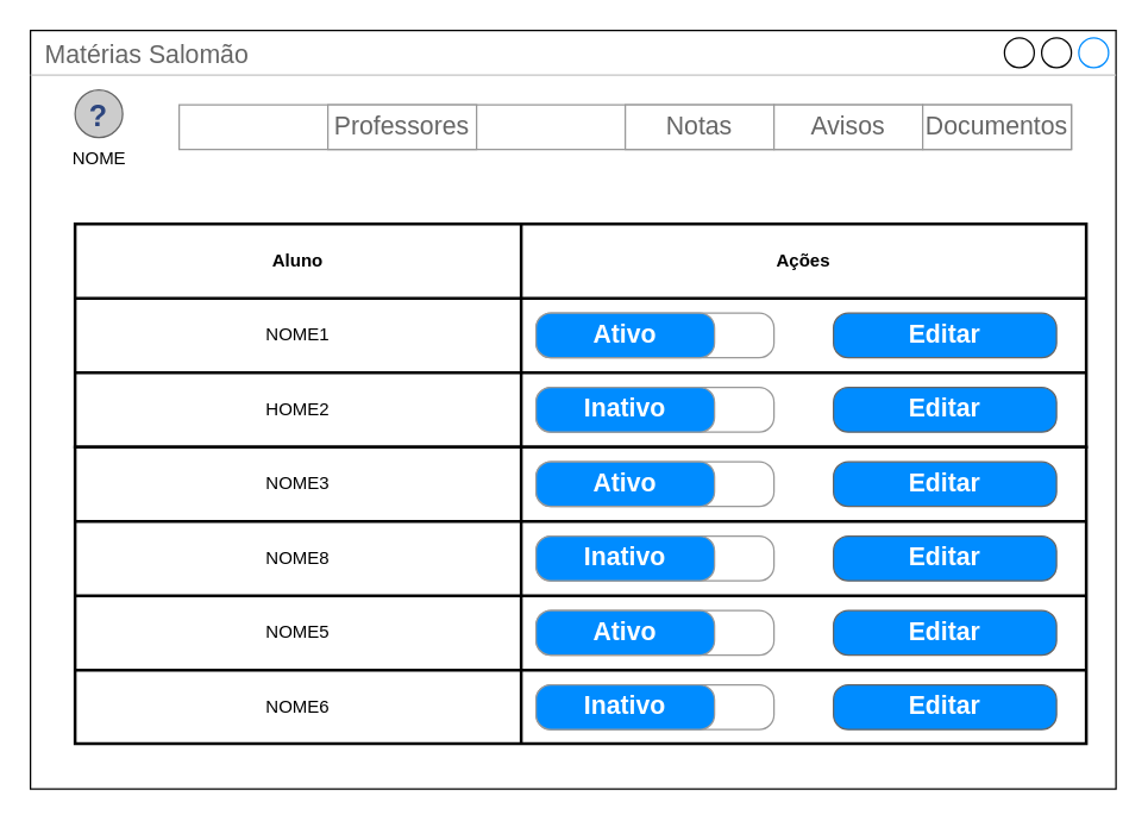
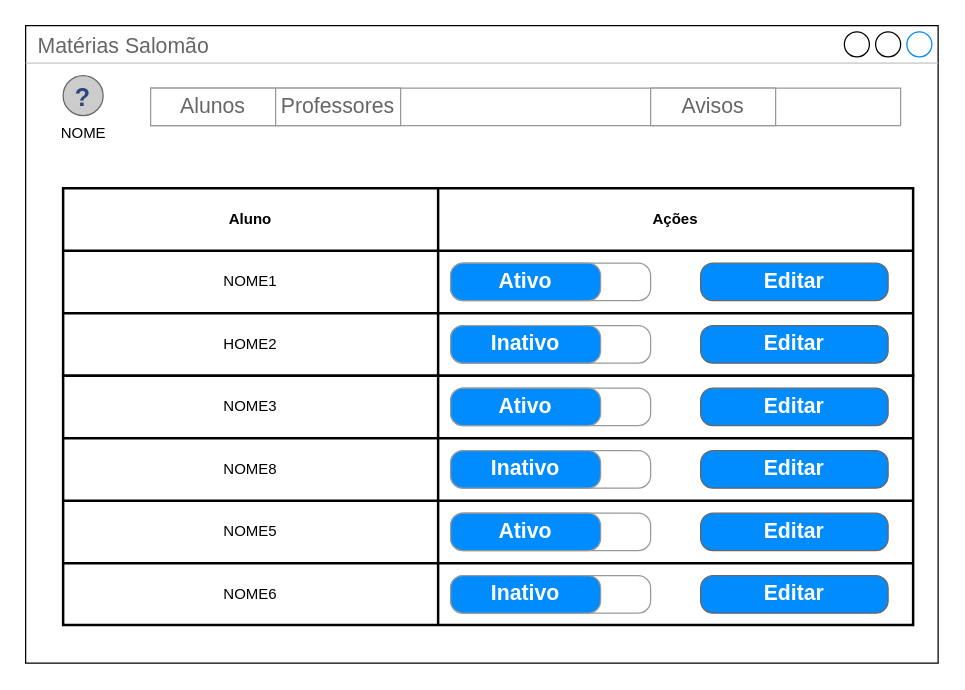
  <mxCell id="0" />
  <mxCell id="1" parent="0" />
  <mxCell id="2" value="Matérias Salomão" style="strokeWidth=1;shadow=0;dashed=0;align=center;html=1;shape=mxgraph.mockup.containers.window;align=left;verticalAlign=top;spacingLeft=8;strokeColor2=#008cff;strokeColor3=#c4c4c4;fontColor=#666666;mainText=;fontSize=17;labelBackgroundColor=none;whiteSpace=wrap;" parent="1" vertex="1"><mxGeometry x="20" y="20" width="730" height="510" as="geometry" /></mxCell>
  <mxCell id="3" value="" style="strokeWidth=1;shadow=0;dashed=0;align=center;html=1;shape=mxgraph.mockup.forms.rrect;rSize=0;strokeColor=#999999;" parent="1" vertex="1"><mxGeometry x="120" y="70" width="600" height="30" as="geometry" /></mxCell>
+ <mxCell id="4" value="Alunos" style="strokeColor=inherit;fillColor=inherit;gradientColor=inherit;strokeWidth=1;shadow=0;dashed=0;align=center;html=1;shape=mxgraph.mockup.forms.rrect;rSize=0;fontSize=17;fontColor=#666666;whiteSpace=wrap;" parent="3" vertex="1"><mxGeometry width="100" height="30" as="geometry" /></mxCell>
  <mxCell id="5" value="Professores" style="strokeColor=inherit;fillColor=inherit;gradientColor=inherit;strokeWidth=1;shadow=0;dashed=0;align=center;html=1;shape=mxgraph.mockup.forms.rrect;rSize=0;fontSize=17;fontColor=#666666;whiteSpace=wrap;" parent="3" vertex="1"><mxGeometry x="100" width="100" height="30" as="geometry" /></mxCell>
- <mxCell id="6" value="Notas" style="strokeColor=inherit;fillColor=inherit;gradientColor=inherit;strokeWidth=1;shadow=0;dashed=0;align=center;html=1;shape=mxgraph.mockup.forms.rrect;rSize=0;fontSize=17;fontColor=#666666;whiteSpace=wrap;" parent="3" vertex="1"><mxGeometry x="300" width="100" height="30" as="geometry" /></mxCell>
  <mxCell id="7" value="Avisos" style="strokeColor=inherit;fillColor=inherit;gradientColor=inherit;strokeWidth=1;shadow=0;dashed=0;align=center;html=1;shape=mxgraph.mockup.forms.rrect;rSize=0;fontSize=17;fontColor=#666666;whiteSpace=wrap;" parent="3" vertex="1"><mxGeometry x="400" width="100" height="30" as="geometry" /></mxCell>
- <mxCell id="8" value="Documentos" style="strokeColor=inherit;fillColor=inherit;gradientColor=inherit;strokeWidth=1;shadow=0;dashed=0;align=center;html=1;shape=mxgraph.mockup.forms.rrect;rSize=0;fontSize=17;fontColor=#666666;whiteSpace=wrap;" parent="3" vertex="1"><mxGeometry x="500" width="100" height="30" as="geometry" /></mxCell>
  <mxCell id="9" value="NOME" style="verticalLabelPosition=bottom;shadow=0;dashed=0;align=center;html=1;verticalAlign=top;strokeWidth=1;shape=mxgraph.mockup.misc.help_icon;" parent="1" vertex="1"><mxGeometry x="50" y="60" width="32" height="32" as="geometry" /></mxCell>
  <mxCell id="10" value="" style="group" parent="1" vertex="1" connectable="0"><mxGeometry x="50" y="150" width="680" height="340" as="geometry" /></mxCell>
  <mxCell id="11" value="" style="shape=table;html=1;whiteSpace=wrap;startSize=0;container=1;collapsible=0;childLayout=tableLayout;strokeWidth=2;" parent="10" vertex="1"><mxGeometry width="680" height="150" as="geometry" /></mxCell>
  <mxCell id="12" value="" style="shape=tableRow;horizontal=0;startSize=0;swimlaneHead=0;swimlaneBody=0;top=0;left=0;bottom=0;right=0;collapsible=0;dropTarget=0;fillColor=none;points=[[0,0.5],[1,0.5]];portConstraint=eastwest;" parent="11" vertex="1"><mxGeometry width="680" height="50" as="geometry" /></mxCell>
  <mxCell id="13" value="Aluno" style="shape=partialRectangle;html=1;whiteSpace=wrap;connectable=0;fillColor=none;top=0;left=0;bottom=0;right=0;overflow=hidden;fontStyle=1" parent="12" vertex="1"><mxGeometry width="300" height="50" as="geometry"><mxRectangle width="300" height="50" as="alternateBounds" /></mxGeometry></mxCell>
  <mxCell id="14" value="Ações" style="shape=partialRectangle;html=1;whiteSpace=wrap;connectable=0;fillColor=none;top=0;left=0;bottom=0;right=0;overflow=hidden;fontStyle=1" parent="12" vertex="1"><mxGeometry x="300" width="380" height="50" as="geometry"><mxRectangle width="380" height="50" as="alternateBounds" /></mxGeometry></mxCell>
  <mxCell id="15" value="" style="shape=tableRow;horizontal=0;startSize=0;swimlaneHead=0;swimlaneBody=0;top=0;left=0;bottom=0;right=0;collapsible=0;dropTarget=0;fillColor=none;points=[[0,0.5],[1,0.5]];portConstraint=eastwest;" parent="11" vertex="1"><mxGeometry y="50" width="680" height="50" as="geometry" /></mxCell>
  <mxCell id="16" value="NOME1" style="shape=partialRectangle;html=1;whiteSpace=wrap;connectable=0;fillColor=none;top=0;left=0;bottom=0;right=0;overflow=hidden;" parent="15" vertex="1"><mxGeometry width="300" height="50" as="geometry"><mxRectangle width="300" height="50" as="alternateBounds" /></mxGeometry></mxCell>
  <mxCell id="17" value="" style="shape=partialRectangle;html=1;whiteSpace=wrap;connectable=0;fillColor=none;top=0;left=0;bottom=0;right=0;overflow=hidden;" parent="15" vertex="1"><mxGeometry x="300" width="380" height="50" as="geometry"><mxRectangle width="380" height="50" as="alternateBounds" /></mxGeometry></mxCell>
  <mxCell id="18" value="" style="shape=tableRow;horizontal=0;startSize=0;swimlaneHead=0;swimlaneBody=0;top=0;left=0;bottom=0;right=0;collapsible=0;dropTarget=0;fillColor=none;points=[[0,0.5],[1,0.5]];portConstraint=eastwest;" parent="11" vertex="1"><mxGeometry y="100" width="680" height="50" as="geometry" /></mxCell>
  <mxCell id="19" value="HOME2" style="shape=partialRectangle;html=1;whiteSpace=wrap;connectable=0;fillColor=none;top=0;left=0;bottom=0;right=0;overflow=hidden;" parent="18" vertex="1"><mxGeometry width="300" height="50" as="geometry"><mxRectangle width="300" height="50" as="alternateBounds" /></mxGeometry></mxCell>
  <mxCell id="20" value="" style="shape=partialRectangle;html=1;whiteSpace=wrap;connectable=0;fillColor=none;top=0;left=0;bottom=0;right=0;overflow=hidden;" parent="18" vertex="1"><mxGeometry x="300" width="380" height="50" as="geometry"><mxRectangle width="380" height="50" as="alternateBounds" /></mxGeometry></mxCell>
  <mxCell id="21" value="" style="shape=table;html=1;whiteSpace=wrap;startSize=0;container=1;collapsible=0;childLayout=tableLayout;strokeWidth=2;" parent="10" vertex="1"><mxGeometry y="149.996" width="680" height="199.536" as="geometry" /></mxCell>
  <mxCell id="22" value="" style="shape=tableRow;horizontal=0;startSize=0;swimlaneHead=0;swimlaneBody=0;top=0;left=0;bottom=0;right=0;collapsible=0;dropTarget=0;fillColor=none;points=[[0,0.5],[1,0.5]];portConstraint=eastwest;" parent="21" vertex="1"><mxGeometry width="680" height="50" as="geometry" /></mxCell>
  <mxCell id="23" value="NOME3" style="shape=partialRectangle;html=1;whiteSpace=wrap;connectable=0;fillColor=none;top=0;left=0;bottom=0;right=0;overflow=hidden;fontStyle=0" parent="22" vertex="1"><mxGeometry width="300" height="50" as="geometry"><mxRectangle width="300" height="50" as="alternateBounds" /></mxGeometry></mxCell>
  <mxCell id="24" value="" style="shape=partialRectangle;html=1;whiteSpace=wrap;connectable=0;fillColor=none;top=0;left=0;bottom=0;right=0;overflow=hidden;fontStyle=1" parent="22" vertex="1"><mxGeometry x="300" width="380" height="50" as="geometry"><mxRectangle width="380" height="50" as="alternateBounds" /></mxGeometry></mxCell>
  <mxCell id="25" value="" style="shape=tableRow;horizontal=0;startSize=0;swimlaneHead=0;swimlaneBody=0;top=0;left=0;bottom=0;right=0;collapsible=0;dropTarget=0;fillColor=none;points=[[0,0.5],[1,0.5]];portConstraint=eastwest;" parent="21" vertex="1"><mxGeometry y="50" width="680" height="50" as="geometry" /></mxCell>
  <mxCell id="26" value="NOME8" style="shape=partialRectangle;html=1;whiteSpace=wrap;connectable=0;fillColor=none;top=0;left=0;bottom=0;right=0;overflow=hidden;" parent="25" vertex="1"><mxGeometry width="300" height="50" as="geometry"><mxRectangle width="300" height="50" as="alternateBounds" /></mxGeometry></mxCell>
  <mxCell id="27" value="" style="shape=partialRectangle;html=1;whiteSpace=wrap;connectable=0;fillColor=none;top=0;left=0;bottom=0;right=0;overflow=hidden;" parent="25" vertex="1"><mxGeometry x="300" width="380" height="50" as="geometry"><mxRectangle width="380" height="50" as="alternateBounds" /></mxGeometry></mxCell>
  <mxCell id="28" value="" style="shape=tableRow;horizontal=0;startSize=0;swimlaneHead=0;swimlaneBody=0;top=0;left=0;bottom=0;right=0;collapsible=0;dropTarget=0;fillColor=none;points=[[0,0.5],[1,0.5]];portConstraint=eastwest;" parent="21" vertex="1"><mxGeometry y="100" width="680" height="50" as="geometry" /></mxCell>
  <mxCell id="29" value="NOME5" style="shape=partialRectangle;html=1;whiteSpace=wrap;connectable=0;fillColor=none;top=0;left=0;bottom=0;right=0;overflow=hidden;" parent="28" vertex="1"><mxGeometry width="300" height="50" as="geometry"><mxRectangle width="300" height="50" as="alternateBounds" /></mxGeometry></mxCell>
  <mxCell id="30" value="" style="shape=partialRectangle;html=1;whiteSpace=wrap;connectable=0;fillColor=none;top=0;left=0;bottom=0;right=0;overflow=hidden;" parent="28" vertex="1"><mxGeometry x="300" width="380" height="50" as="geometry"><mxRectangle width="380" height="50" as="alternateBounds" /></mxGeometry></mxCell>
  <mxCell id="31" value="" style="shape=tableRow;horizontal=0;startSize=0;swimlaneHead=0;swimlaneBody=0;top=0;left=0;bottom=0;right=0;collapsible=0;dropTarget=0;fillColor=none;points=[[0,0.5],[1,0.5]];portConstraint=eastwest;" parent="21" vertex="1"><mxGeometry y="150" width="680" height="50" as="geometry" /></mxCell>
  <mxCell id="32" value="NOME6" style="shape=partialRectangle;html=1;whiteSpace=wrap;connectable=0;fillColor=none;top=0;left=0;bottom=0;right=0;overflow=hidden;" parent="31" vertex="1"><mxGeometry width="300" height="50" as="geometry"><mxRectangle width="300" height="50" as="alternateBounds" /></mxGeometry></mxCell>
  <mxCell id="33" value="" style="shape=partialRectangle;html=1;whiteSpace=wrap;connectable=0;fillColor=none;top=0;left=0;bottom=0;right=0;overflow=hidden;" parent="31" vertex="1"><mxGeometry x="300" width="380" height="50" as="geometry"><mxRectangle width="380" height="50" as="alternateBounds" /></mxGeometry></mxCell>
  <mxCell id="34" value="Ativo" style="strokeWidth=1;shadow=0;dashed=0;align=center;html=1;shape=mxgraph.mockup.buttons.onOffButton;gradientColor=none;strokeColor=#999999;buttonState=on;fillColor2=#008cff;fontColor=#ffffff;fontSize=17;mainText=;spacingRight=40;fontStyle=1;whiteSpace=wrap;" parent="10" vertex="1"><mxGeometry x="310" y="60" width="160" height="30" as="geometry" /></mxCell>
  <mxCell id="35" value="Inativo" style="strokeWidth=1;shadow=0;dashed=0;align=center;html=1;shape=mxgraph.mockup.buttons.onOffButton;gradientColor=none;strokeColor=#999999;buttonState=on;fillColor2=#008cff;fontColor=#ffffff;fontSize=17;mainText=;spacingRight=40;fontStyle=1;whiteSpace=wrap;" parent="10" vertex="1"><mxGeometry x="310" y="110" width="160" height="30" as="geometry" /></mxCell>
  <mxCell id="36" value="Ativo" style="strokeWidth=1;shadow=0;dashed=0;align=center;html=1;shape=mxgraph.mockup.buttons.onOffButton;gradientColor=none;strokeColor=#999999;buttonState=on;fillColor2=#008cff;fontColor=#ffffff;fontSize=17;mainText=;spacingRight=40;fontStyle=1;whiteSpace=wrap;" parent="10" vertex="1"><mxGeometry x="310" y="160" width="160" height="30" as="geometry" /></mxCell>
  <mxCell id="37" value="Inativo" style="strokeWidth=1;shadow=0;dashed=0;align=center;html=1;shape=mxgraph.mockup.buttons.onOffButton;gradientColor=none;strokeColor=#999999;buttonState=on;fillColor2=#008cff;fontColor=#ffffff;fontSize=17;mainText=;spacingRight=40;fontStyle=1;whiteSpace=wrap;" parent="10" vertex="1"><mxGeometry x="310" y="210" width="160" height="30" as="geometry" /></mxCell>
  <mxCell id="38" value="Ativo" style="strokeWidth=1;shadow=0;dashed=0;align=center;html=1;shape=mxgraph.mockup.buttons.onOffButton;gradientColor=none;strokeColor=#999999;buttonState=on;fillColor2=#008cff;fontColor=#ffffff;fontSize=17;mainText=;spacingRight=40;fontStyle=1;whiteSpace=wrap;" parent="10" vertex="1"><mxGeometry x="310" y="260" width="160" height="30" as="geometry" /></mxCell>
  <mxCell id="39" value="Editar" style="strokeWidth=1;shadow=0;dashed=0;align=center;html=1;shape=mxgraph.mockup.buttons.button;strokeColor=#666666;fontColor=#ffffff;mainText=;buttonStyle=round;fontSize=17;fontStyle=1;fillColor=#008cff;whiteSpace=wrap;" parent="10" vertex="1"><mxGeometry x="510" y="60" width="150" height="30" as="geometry" /></mxCell>
  <mxCell id="40" value="Editar" style="strokeWidth=1;shadow=0;dashed=0;align=center;html=1;shape=mxgraph.mockup.buttons.button;strokeColor=#666666;fontColor=#ffffff;mainText=;buttonStyle=round;fontSize=17;fontStyle=1;fillColor=#008cff;whiteSpace=wrap;" parent="10" vertex="1"><mxGeometry x="510" y="110" width="150" height="30" as="geometry" /></mxCell>
  <mxCell id="41" value="Editar" style="strokeWidth=1;shadow=0;dashed=0;align=center;html=1;shape=mxgraph.mockup.buttons.button;strokeColor=#666666;fontColor=#ffffff;mainText=;buttonStyle=round;fontSize=17;fontStyle=1;fillColor=#008cff;whiteSpace=wrap;" parent="10" vertex="1"><mxGeometry x="510" y="160" width="150" height="30" as="geometry" /></mxCell>
  <mxCell id="42" value="Editar" style="strokeWidth=1;shadow=0;dashed=0;align=center;html=1;shape=mxgraph.mockup.buttons.button;strokeColor=#666666;fontColor=#ffffff;mainText=;buttonStyle=round;fontSize=17;fontStyle=1;fillColor=#008cff;whiteSpace=wrap;" parent="10" vertex="1"><mxGeometry x="510" y="210" width="150" height="30" as="geometry" /></mxCell>
  <mxCell id="43" value="Editar" style="strokeWidth=1;shadow=0;dashed=0;align=center;html=1;shape=mxgraph.mockup.buttons.button;strokeColor=#666666;fontColor=#ffffff;mainText=;buttonStyle=round;fontSize=17;fontStyle=1;fillColor=#008cff;whiteSpace=wrap;" parent="10" vertex="1"><mxGeometry x="510" y="260" width="150" height="30" as="geometry" /></mxCell>
  <mxCell id="44" value="Editar" style="strokeWidth=1;shadow=0;dashed=0;align=center;html=1;shape=mxgraph.mockup.buttons.button;strokeColor=#666666;fontColor=#ffffff;mainText=;buttonStyle=round;fontSize=17;fontStyle=1;fillColor=#008cff;whiteSpace=wrap;" parent="10" vertex="1"><mxGeometry x="510" y="310" width="150" height="30" as="geometry" /></mxCell>
  <mxCell id="45" value="Inativo" style="strokeWidth=1;shadow=0;dashed=0;align=center;html=1;shape=mxgraph.mockup.buttons.onOffButton;gradientColor=none;strokeColor=#999999;buttonState=on;fillColor2=#008cff;fontColor=#ffffff;fontSize=17;mainText=;spacingRight=40;fontStyle=1;whiteSpace=wrap;" parent="1" vertex="1"><mxGeometry x="360" y="460" width="160" height="30" as="geometry" /></mxCell>
